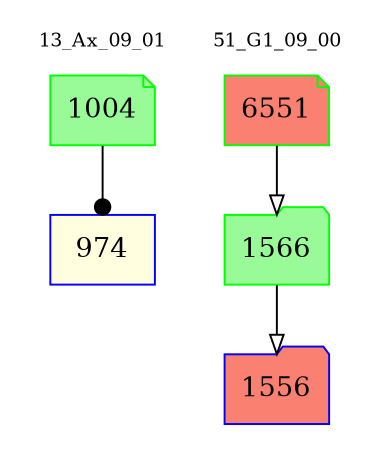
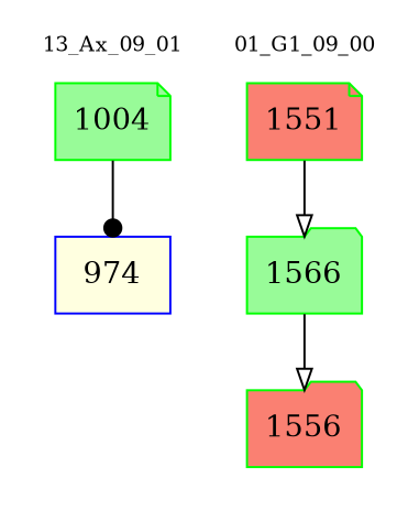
  digraph {
    node [color=green fillcolor=palegreen shape=note style=filled]
    edge [arrowhead=onormal color=black]
    n1 [label=1004]
    n2 [color=blue fillcolor=lightyellow label=974 shape=box]
-   n3 [fillcolor=salmon label=6551]
-   n4 [color=blue fillcolor=salmon label=1556 shape=folder]
+   n3 [fillcolor=salmon label=1551]
+   n4 [fillcolor=salmon label=1556 shape=folder]
    n5 [label=1566 shape=folder]
    subgraph cluster_1 {
      color=white
      fontsize=10
      label="13_Ax_09_01"
      n1
      n2
    }
    subgraph cluster_2 {
      color=white
      fontsize=10
-     label="51_G1_09_00"
+     label="01_G1_09_00"
      n3
      n4
      n5
    }
    n1 -> n2 [arrowhead=dot]
    n3 -> n5
    n5 -> n4
  }
